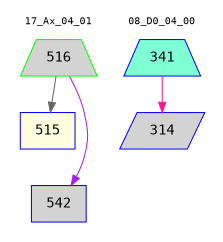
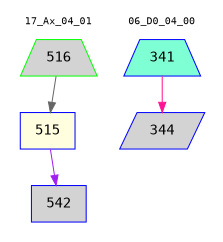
  digraph {
    fontname="DejaVu Sans Mono"
    node [color=blue fillcolor=lightgrey fontname="DejaVu Sans Mono" shape=trapezium style=filled]
    edge [fontname="DejaVu Sans Mono"]
    n1 [color=green label=516]
    n2 [fillcolor=lightyellow label=515 shape=box]
    n3 [label=542 shape=box]
    n4 [fillcolor=aquamarine label=341]
-   n5 [label=314 shape=parallelogram]
+   n5 [label=344 shape=parallelogram]
    subgraph cluster_1 {
      color=white
      fontsize=10
      label="17_Ax_04_01"
      n1
      n2
      n3
    }
    subgraph cluster_2 {
      color=white
      fontsize=10
-     label="08_D0_04_00"
+     label="06_D0_04_00"
      n4
      n5
    }
    n1 -> n2 [color=gray40]
-   n1 -> n3 [color=purple]
+   n2 -> n3 [color=purple]
    n4 -> n5 [color=deeppink]
  }
